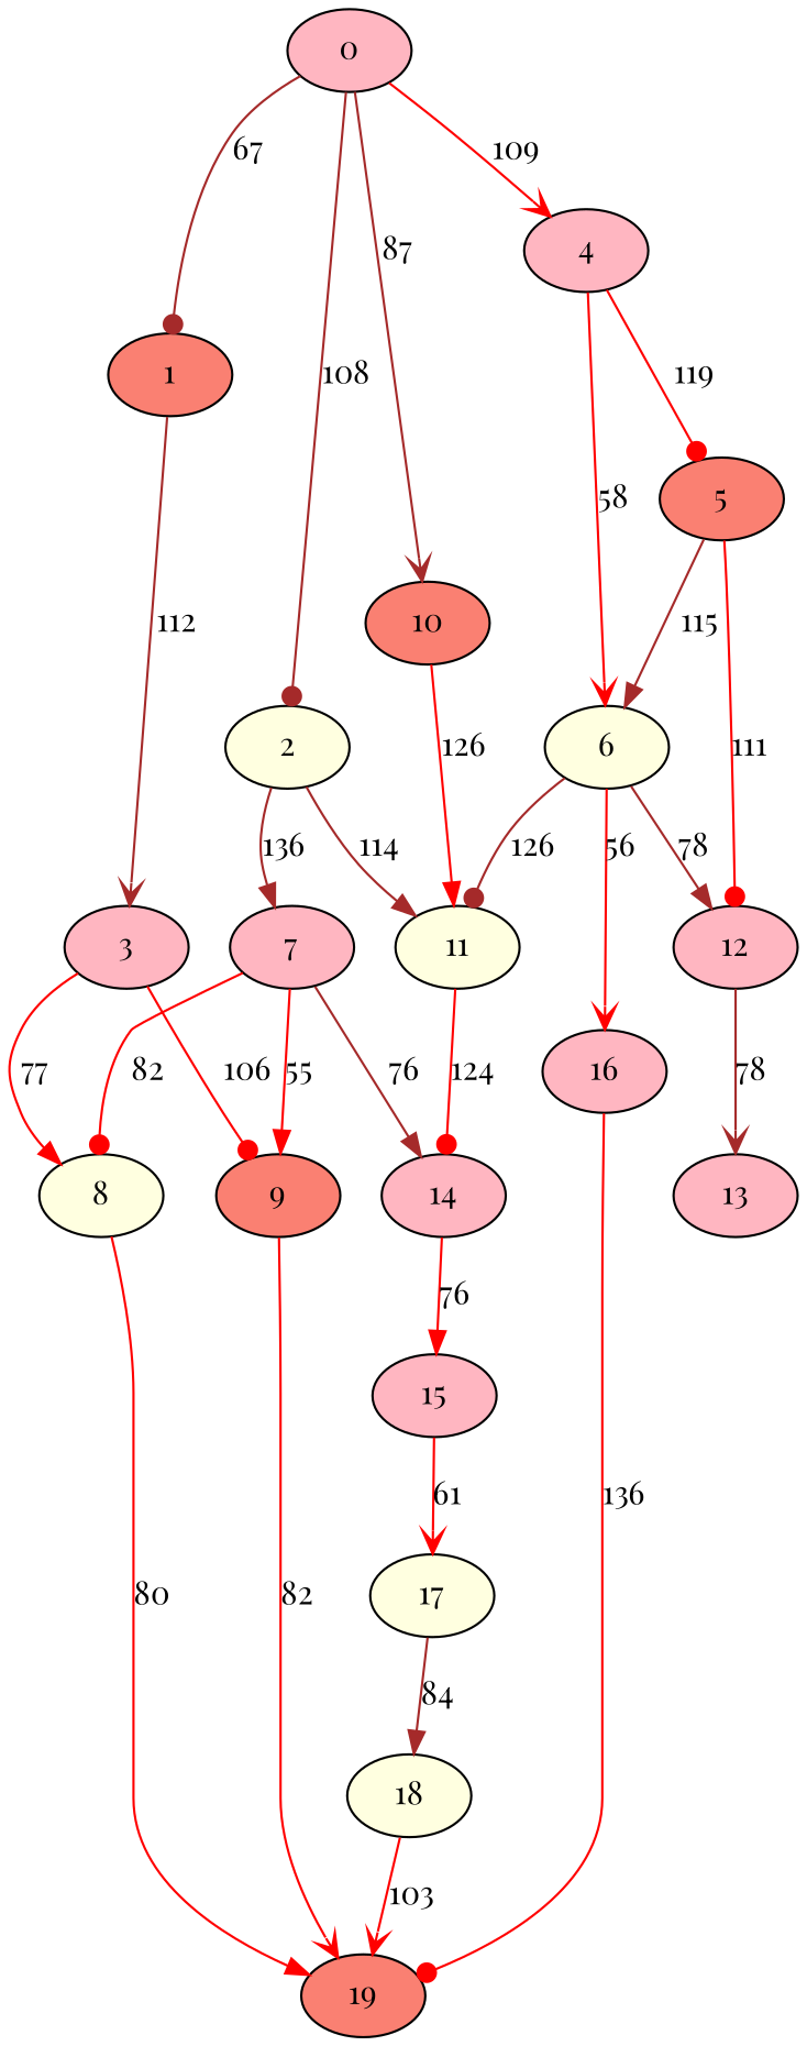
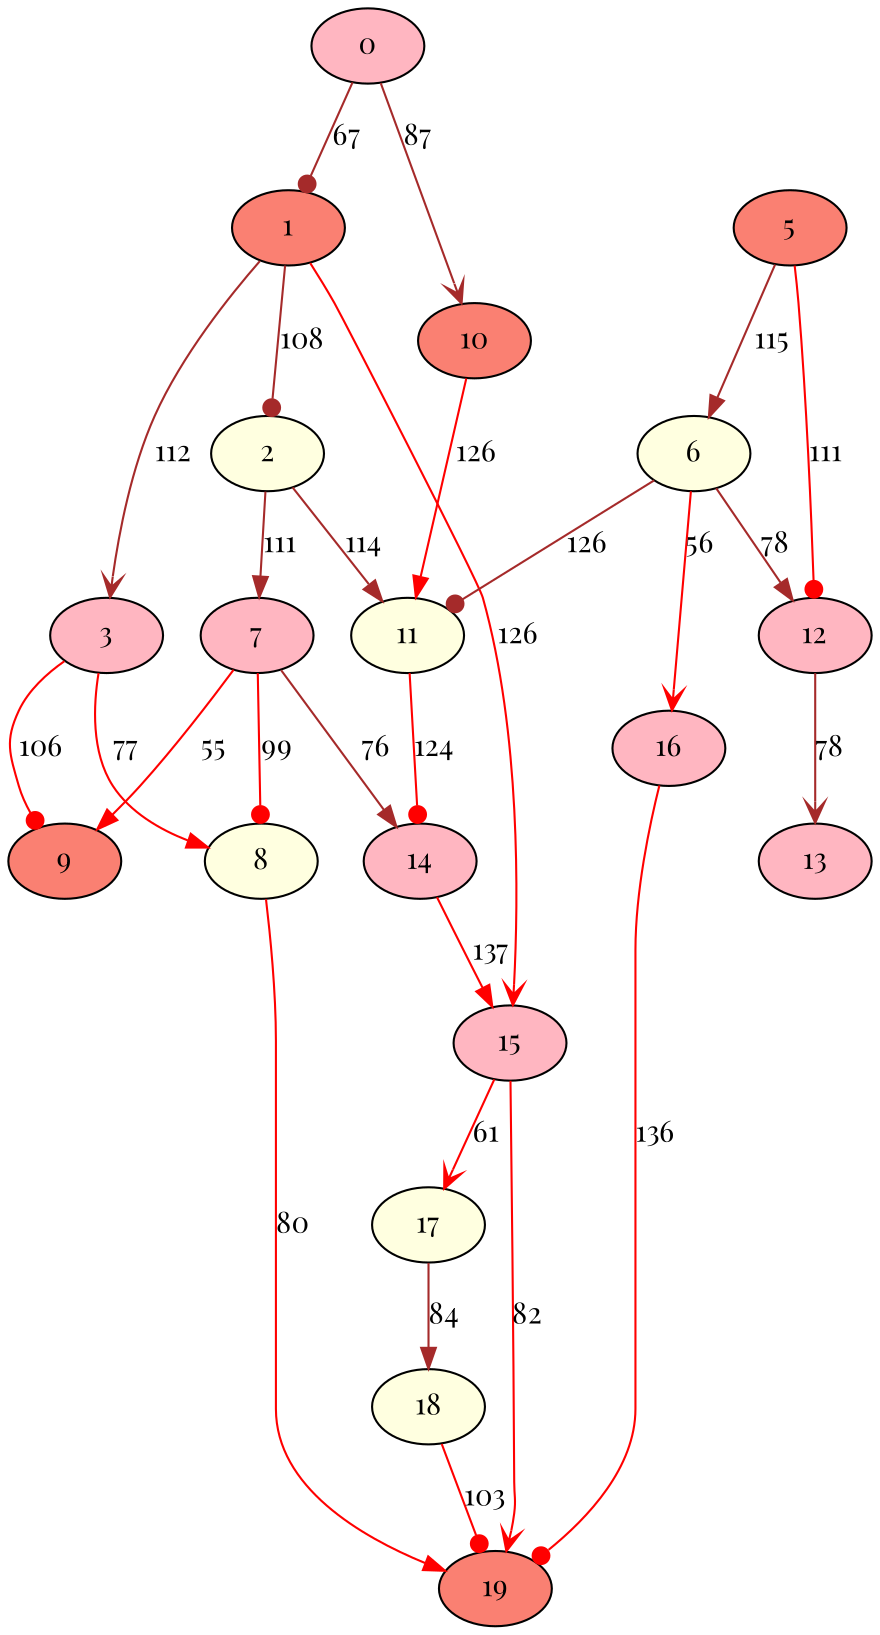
  digraph {
    fontname="Playfair Display"
    node [fillcolor=lightpink fontname="Playfair Display" style=filled]
    edge [arrowhead=normal color=red fontname="Playfair Display"]
    1 [fillcolor=salmon]
    0
    2 [fillcolor=lightyellow]
-   4
    10 [fillcolor=salmon]
    3
    15
    7
    11 [fillcolor=lightyellow]
    5 [fillcolor=salmon]
    6 [fillcolor=lightyellow]
    8 [fillcolor=lightyellow]
    9 [fillcolor=salmon]
    17 [fillcolor=lightyellow]
    14
    12
    16
    19 [fillcolor=salmon]
    18 [fillcolor=lightyellow]
    13
    1 -> 3 [arrowhead=vee color=brown label=112]
+   1 -> 15 [arrowhead=vee label=126]
    0 -> 1 [arrowhead=dot color=brown label=67]
-   0 -> 2 [arrowhead=dot color=brown label=108]
-   0 -> 4 [arrowhead=vee label=109]
+   1 -> 2 [arrowhead=dot color=brown label=108]
    0 -> 10 [arrowhead=vee color=brown label=87]
-   2 -> 7 [color=brown label=136]
+   2 -> 7 [color=brown label=111]
    2 -> 11 [color=brown label=114]
-   4 -> 5 [arrowhead=dot label=119]
-   4 -> 6 [arrowhead=vee label=58]
    10 -> 11 [label=126]
    3 -> 8 [label=77]
    3 -> 9 [arrowhead=dot label=106]
    15 -> 17 [arrowhead=vee label=61]
-   7 -> 8 [arrowhead=dot label=82]
+   7 -> 8 [arrowhead=dot label=99]
    7 -> 9 [label=55]
    7 -> 14 [color=brown label=76]
    11 -> 14 [arrowhead=dot label=124]
    5 -> 6 [color=brown label=115]
    5 -> 12 [arrowhead=dot label=111]
    6 -> 11 [arrowhead=dot color=brown label=126]
    6 -> 12 [color=brown label=78]
    6 -> 16 [arrowhead=vee label=56]
    8 -> 19 [label=80]
-   9 -> 19 [arrowhead=vee label=82]
+   15 -> 19 [arrowhead=vee label=82]
    17 -> 18 [color=brown label=84]
-   14 -> 15 [label=76]
+   14 -> 15 [label=137]
    12 -> 13 [arrowhead=vee color=brown label=78]
    16 -> 19 [arrowhead=dot label=136]
-   18 -> 19 [arrowhead=vee label=103]
+   18 -> 19 [arrowhead=dot label=103]
  }
